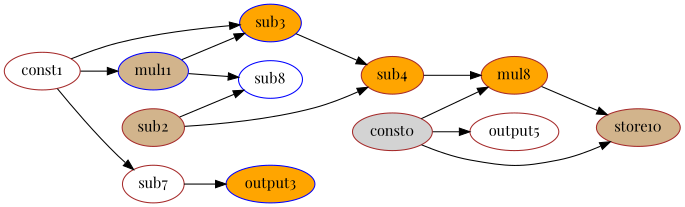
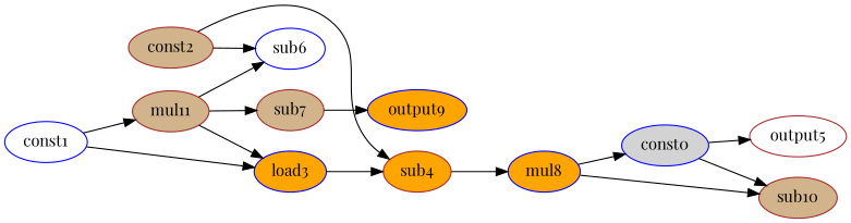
  digraph {
    fontname="Playfair Display"
    rankdir=LR
    node [color=brown fillcolor=orange fontname="Playfair Display" opcode=const style=filled]
    edge [fontname="Playfair Display" operand=0]
-   const0 [fillcolor=lightgrey]
+   const0 [color=blue fillcolor=lightgrey]
    output5 [fillcolor=white opcode=output]
-   mul8 [opcode=mul]
-   store10 [fillcolor=tan opcode=store]
-   const1 [fillcolor=white]
-   load3 [color=blue opcode=load label=sub3]
-   sub7 [fillcolor=white opcode=sub]
-   mul11 [color=blue fillcolor=tan opcode=mul]
+   mul8 [color=blue opcode=mul]
+   store10 [fillcolor=tan opcode=store label=sub10]
+   const1 [color=blue fillcolor=white]
+   load3 [color=blue opcode=load]
+   sub7 [fillcolor=tan opcode=sub]
+   mul11 [fillcolor=tan opcode=mul]
    sub4 [opcode=sub]
-   output9 [color=blue opcode=output label=output3]
-   sub6 [color=blue fillcolor=white opcode=sub label=sub8]
-   const2 [fillcolor=tan label=sub2]
+   output9 [color=blue opcode=output]
+   sub6 [color=blue fillcolor=white opcode=sub]
+   const2 [fillcolor=tan]
    const0 -> output5
-   const0 -> mul8
+   mul8 -> const0
    const0 -> store10
    mul8 -> store10 [operand=1]
    const1 -> load3
-   const1 -> sub7
+   mul11 -> sub7
    const1 -> mul11
    load3 -> sub4 [operand=1]
    sub7 -> output9
    mul11 -> load3 [operand=1]
    mul11 -> sub6 [operand=1]
    sub4 -> mul8 [operand=1]
    const2 -> sub4
    const2 -> sub6
  }
